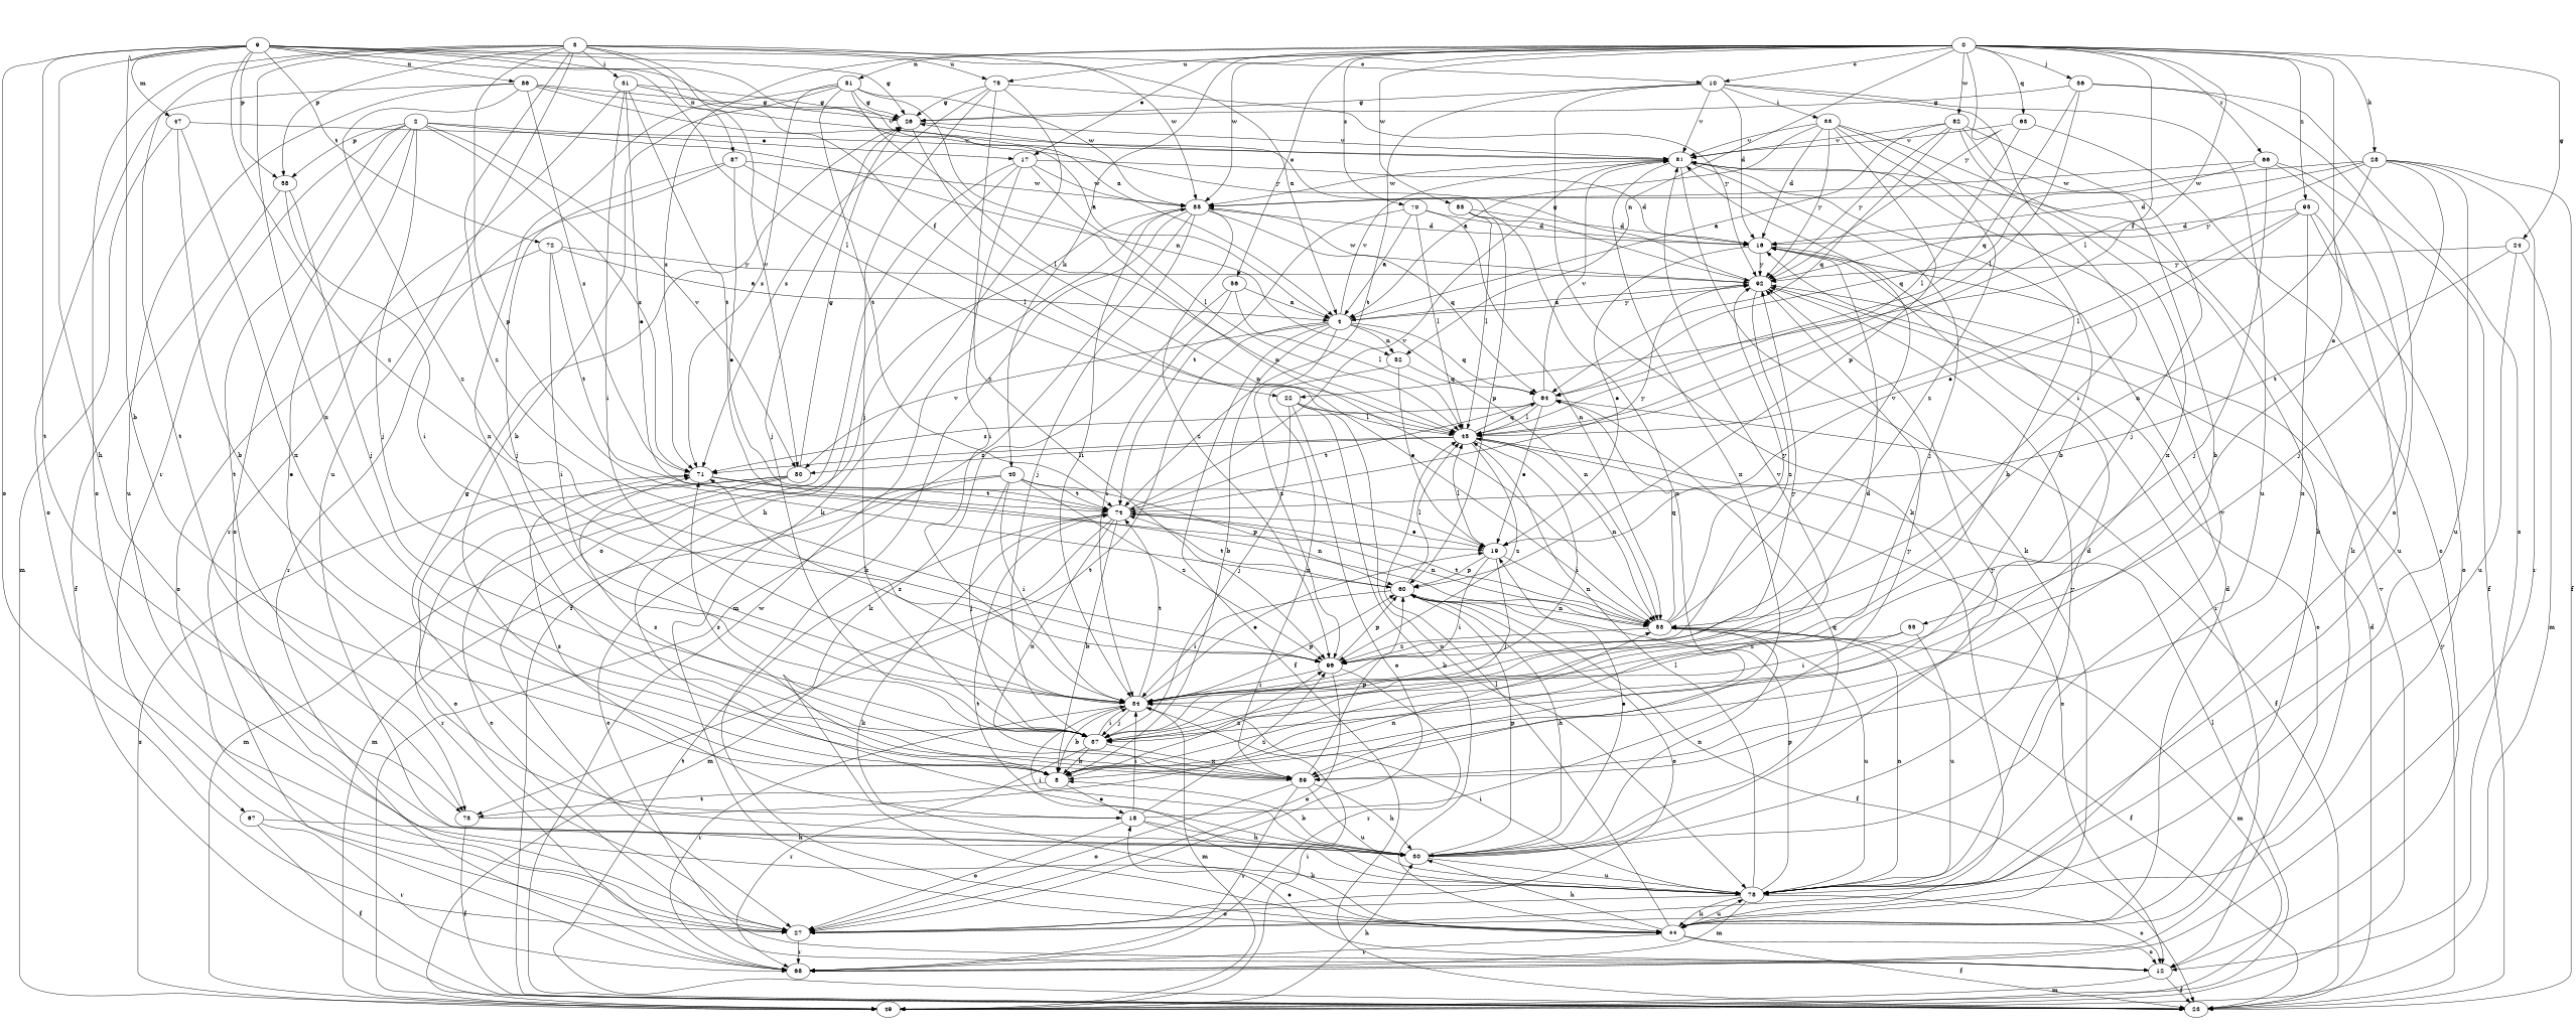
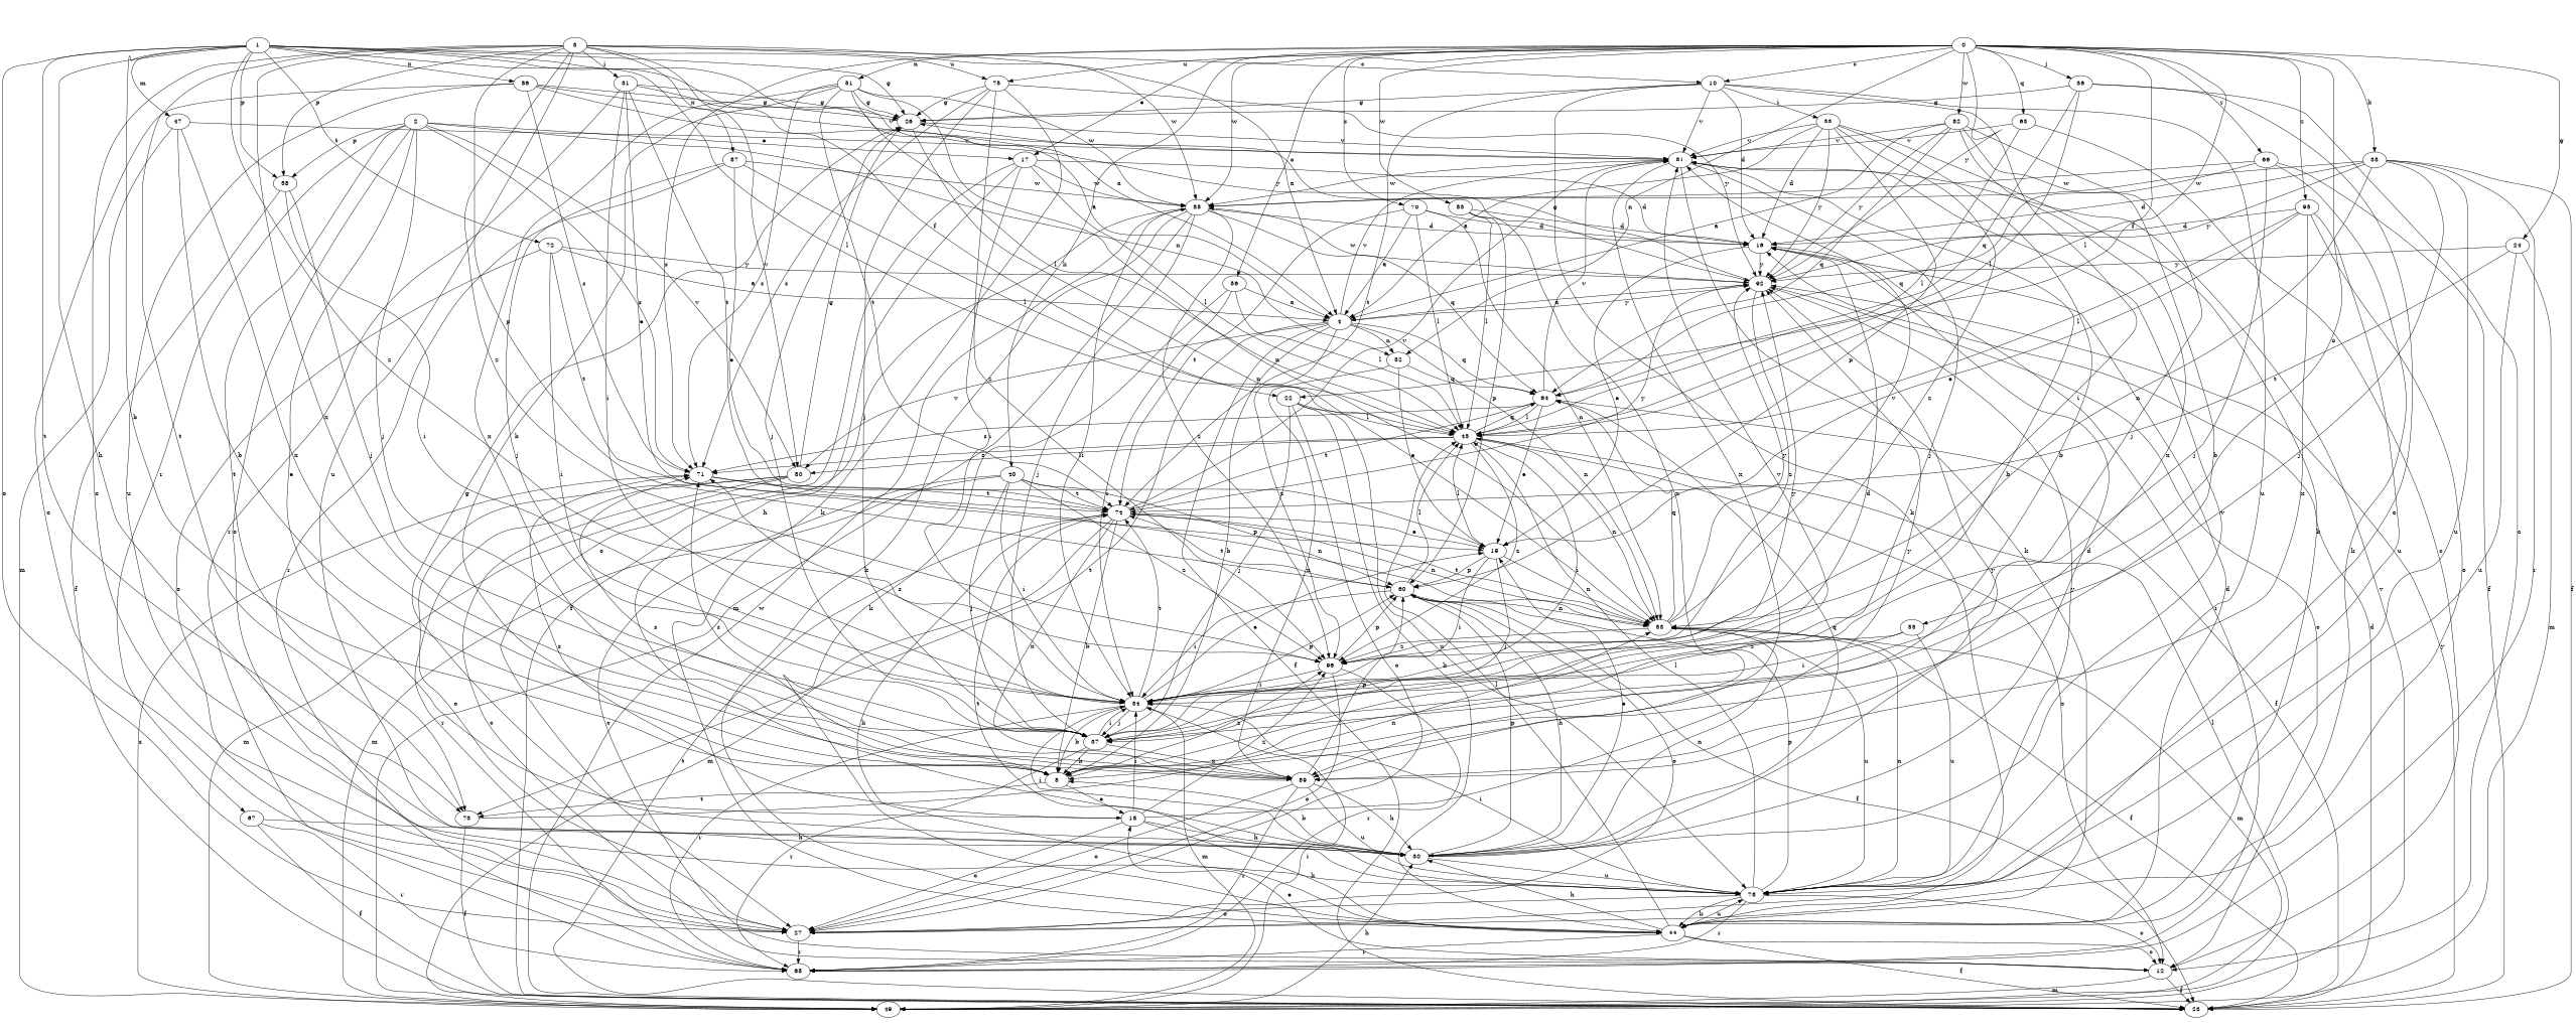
  strict digraph {
    0
    10
    17
    22
    n5 [label=24]
    36
-   38 [label=28]
+   38
    40
    45
    51
    52
    55
    56
    63
    66
    70
    71
    75
    82
    83
    85
    92
    95
    26
    78
    81
    16
    33
    34
    n30 [label=44]
    74
    30
    n33 [label=27]
    37
    49
    64
    12
    23
    53
    68
    96
    60
    80
    8
    89
    19
    4
-   1 [label=9]
+   1
    47
    58
    72
    73
    86
    18
    2
    67
    3
    31
    87
    0 -> 10 [label=c]
    0 -> 17 [label=e]
    0 -> 22 [label=f]
    0 -> n5 [label=g]
    0 -> 36 [label=j]
    0 -> 38 [label=k]
    0 -> 40 [label=k]
    0 -> 45 [label=l]
    0 -> 51 [label=n]
    0 -> 52 [label=n]
    0 -> 55 [label=o]
    0 -> 56 [label=o]
    0 -> 63 [label=q]
    0 -> 66 [label=r]
    0 -> 70 [label=s]
    0 -> 71 [label=s]
    0 -> 75 [label=u]
    0 -> 82 [label=w]
    0 -> 83 [label=w]
    0 -> 85 [label=w]
    0 -> 92 [label=y]
    0 -> 95 [label=z]
    10 -> 26 [label=g]
    10 -> 78 [label=u]
    10 -> 81 [label=v]
    10 -> 16 [label=d]
    10 -> 33 [label=i]
    10 -> 34 [label=i]
    10 -> n30 [label=k]
    10 -> 74 [label=t]
    17 -> 45 [label=l]
    17 -> 85 [label=w]
    17 -> 16 [label=d]
    17 -> 34 [label=i]
    17 -> 30 [label=h]
    17 -> n33 [label=o]
    22 -> 45 [label=l]
    22 -> 78 [label=u]
    22 -> n30 [label=k]
    22 -> n33 [label=o]
    22 -> 37 [label=j]
    n5 -> 92 [label=y]
    n5 -> 78 [label=u]
    n5 -> 74 [label=t]
    n5 -> 49 [label=m]
    36 -> 45 [label=l]
    36 -> 26 [label=g]
    36 -> n33 [label=o]
    36 -> 64 [label=q]
    36 -> 12 [label=c]
    38 -> 85 [label=w]
    38 -> 92 [label=y]
    38 -> 78 [label=u]
    38 -> 16 [label=d]
    38 -> 37 [label=j]
    38 -> 23 [label=f]
    38 -> 53 [label=n]
    38 -> 68 [label=r]
    40 -> 34 [label=i]
    40 -> 74 [label=t]
    40 -> 37 [label=j]
    40 -> 49 [label=m]
    40 -> 12 [label=c]
    40 -> 96 [label=z]
    40 -> 60 [label=p]
    45 -> 71 [label=s]
    45 -> 34 [label=i]
    45 -> 64 [label=q]
    45 -> 12 [label=c]
    45 -> 53 [label=n]
    45 -> 96 [label=z]
    45 -> 80 [label=l]
    51 -> 45 [label=l]
    51 -> 71 [label=s]
    51 -> 85 [label=w]
    51 -> 26 [label=g]
    51 -> 74 [label=t]
    51 -> 53 [label=n]
    51 -> 8 [label=b]
    51 -> 89 [label=x]
    52 -> 64 [label=q]
    52 -> 89 [label=x]
    52 -> 19 [label=e]
    55 -> 78 [label=u]
    55 -> 34 [label=i]
    55 -> 96 [label=z]
    56 -> 45 [label=l]
    56 -> 34 [label=i]
    56 -> n30 [label=k]
    56 -> 4 [label=a]
    63 -> 45 [label=l]
    63 -> 81 [label=v]
    63 -> 12 [label=c]
    66 -> 85 [label=w]
    66 -> n30 [label=k]
    66 -> 37 [label=j]
    66 -> 64 [label=q]
    66 -> 23 [label=f]
    70 -> 45 [label=l]
    70 -> 16 [label=d]
    70 -> 74 [label=t]
    70 -> 53 [label=n]
    70 -> 4 [label=a]
    71 -> 74 [label=t]
    71 -> 53 [label=n]
    75 -> 71 [label=s]
    75 -> 92 [label=y]
    75 -> 26 [label=g]
    75 -> n30 [label=k]
    75 -> 37 [label=j]
    75 -> 96 [label=z]
    82 -> 92 [label=y]
    82 -> 81 [label=v]
    82 -> 37 [label=j]
    82 -> 64 [label=q]
    82 -> 8 [label=b]
    82 -> 89 [label=x]
    82 -> 4 [label=a]
    83 -> 45 [label=l]
    83 -> 16 [label=d]
    83 -> 60 [label=p]
    83 -> 89 [label=x]
    85 -> 16 [label=d]
    85 -> 34 [label=i]
    85 -> n30 [label=k]
    85 -> 37 [label=j]
    85 -> 49 [label=m]
    85 -> 64 [label=q]
    85 -> 23 [label=f]
    85 -> 96 [label=z]
    92 -> 85 [label=w]
    92 -> 26 [label=g]
    92 -> 12 [label=c]
    92 -> 96 [label=z]
    92 -> 4 [label=a]
    95 -> 45 [label=l]
    95 -> 78 [label=u]
    95 -> 16 [label=d]
    95 -> n33 [label=o]
    95 -> 89 [label=x]
    95 -> 19 [label=e]
    26 -> 81 [label=v]
    26 -> 37 [label=j]
    26 -> 53 [label=n]
    78 -> 45 [label=l]
    78 -> 92 [label=y]
    78 -> 34 [label=i]
    78 -> n30 [label=k]
    78 -> 74 [label=t]
    78 -> n33 [label=o]
    78 -> 12 [label=c]
    78 -> 53 [label=n]
-   78 -> 68 [label=m]
+   78 -> 68 [label=r]
    78 -> 60 [label=p]
    81 -> 85 [label=w]
    81 -> n30 [label=k]
    81 -> 37 [label=j]
    81 -> 8 [label=b]
    81 -> 89 [label=x]
    16 -> 92 [label=y]
    16 -> 68 [label=r]
    16 -> 19 [label=e]
    33 -> 92 [label=y]
    33 -> 81 [label=v]
    33 -> 16 [label=d]
    33 -> n30 [label=k]
    33 -> 96 [label=z]
    33 -> 60 [label=p]
    33 -> 8 [label=b]
    33 -> 4 [label=a]
    34 -> 71 [label=s]
    34 -> 92 [label=y]
    34 -> 74 [label=t]
    34 -> 37 [label=j]
    34 -> 49 [label=m]
    34 -> 68 [label=r]
    34 -> 60 [label=p]
    34 -> 8 [label=b]
    34 -> 19 [label=e]
    n30 -> 45 [label=l]
    n30 -> 78 [label=u]
    n30 -> 16 [label=d]
    n30 -> 30 [label=h]
    n30 -> 12 [label=c]
    n30 -> 23 [label=f]
    n30 -> 68 [label=r]
    74 -> 92 [label=y]
    74 -> 81 [label=v]
    74 -> n30 [label=k]
    74 -> 49 [label=m]
    74 -> 53 [label=n]
    74 -> 8 [label=b]
    74 -> 89 [label=x]
    74 -> 19 [label=e]
    30 -> 92 [label=y]
    30 -> 26 [label=g]
    30 -> 78 [label=u]
    30 -> 81 [label=v]
    30 -> 16 [label=d]
    30 -> 34 [label=i]
    30 -> 64 [label=q]
    30 -> 53 [label=n]
    30 -> 60 [label=p]
    30 -> 8 [label=b]
    30 -> 19 [label=e]
    n33 -> 68 [label=r]
    37 -> 16 [label=d]
    37 -> 34 [label=i]
    37 -> 68 [label=r]
    37 -> 8 [label=b]
    37 -> 89 [label=x]
    49 -> 45 [label=l]
    49 -> 71 [label=s]
    49 -> 81 [label=v]
    49 -> 34 [label=i]
    49 -> 30 [label=h]
    64 -> 45 [label=l]
    64 -> 71 [label=s]
    64 -> 81 [label=v]
    64 -> 74 [label=t]
    64 -> 23 [label=f]
    64 -> 19 [label=e]
    12 -> 49 [label=m]
    12 -> 23 [label=f]
    12 -> 18 [label=e]
    23 -> 85 [label=w]
    23 -> 92 [label=y]
    23 -> 16 [label=d]
    23 -> 74 [label=t]
    53 -> 92 [label=y]
    53 -> 78 [label=u]
    53 -> 81 [label=v]
    53 -> 74 [label=t]
    53 -> 49 [label=m]
    53 -> 64 [label=q]
    53 -> 23 [label=f]
    53 -> 96 [label=z]
    96 -> 34 [label=i]
    96 -> n33 [label=o]
    96 -> 68 [label=r]
    96 -> 60 [label=p]
    60 -> 45 [label=l]
    60 -> 34 [label=i]
    60 -> 74 [label=t]
    60 -> 30 [label=h]
    60 -> n33 [label=o]
    60 -> 23 [label=f]
    60 -> 53 [label=n]
    80 -> 26 [label=g]
    80 -> n33 [label=o]
    80 -> 49 [label=m]
    80 -> 12 [label=c]
    80 -> 68 [label=r]
    8 -> 71 [label=s]
    8 -> 81 [label=v]
    8 -> 96 [label=z]
    8 -> 73 [label=t]
    8 -> 18 [label=e]
    89 -> 71 [label=s]
    89 -> 78 [label=u]
    89 -> 30 [label=h]
    89 -> n33 [label=o]
    89 -> 68 [label=r]
    89 -> 60 [label=p]
    19 -> 45 [label=l]
    19 -> 34 [label=i]
    19 -> 37 [label=j]
    19 -> 53 [label=n]
    19 -> 60 [label=p]
    4 -> 52 [label=n]
    4 -> 92 [label=y]
    4 -> 81 [label=v]
    4 -> 64 [label=q]
    4 -> 23 [label=f]
    4 -> 53 [label=n]
    4 -> 96 [label=z]
    4 -> 80 [label=v]
    4 -> 8 [label=b]
    4 -> 73 [label=t]
    1 -> 22 [label=f]
    1 -> 45 [label=l]
    1 -> 75 [label=u]
    1 -> 26 [label=g]
    1 -> 30 [label=h]
    1 -> n33 [label=o]
    1 -> 96 [label=z]
    1 -> 8 [label=b]
    1 -> 4 [label=a]
    1 -> 47 [label=m]
    1 -> 58 [label=p]
    1 -> 72 [label=t]
    1 -> 73 [label=t]
    1 -> 86 [label=x]
    47 -> 81 [label=v]
    47 -> 49 [label=m]
    47 -> 8 [label=b]
    47 -> 89 [label=x]
    58 -> 34 [label=i]
    58 -> 37 [label=j]
    58 -> 23 [label=f]
    72 -> 92 [label=y]
    72 -> 34 [label=i]
    72 -> 74 [label=t]
    72 -> n33 [label=o]
    72 -> 4 [label=a]
    73 -> 23 [label=f]
    73 -> 53 [label=n]
    86 -> 71 [label=s]
    86 -> 92 [label=y]
    86 -> 26 [label=g]
    86 -> 78 [label=u]
    86 -> 81 [label=v]
    86 -> n33 [label=o]
-   86 -> 96 [label=z]
    18 -> 71 [label=s]
    18 -> 92 [label=y]
    18 -> 34 [label=i]
    18 -> n30 [label=k]
    18 -> 30 [label=h]
    18 -> n33 [label=o]
    18 -> 96 [label=z]
    2 -> 17 [label=e]
    2 -> 52 [label=n]
    2 -> 71 [label=s]
    2 -> n33 [label=o]
    2 -> 37 [label=j]
    2 -> 80 [label=v]
    2 -> 58 [label=p]
    2 -> 73 [label=t]
    2 -> 18 [label=e]
    2 -> 67 [label=r]
    67 -> 30 [label=h]
    67 -> 23 [label=f]
    67 -> 68 [label=r]
    3 -> 10 [label=c]
    3 -> 85 [label=w]
    3 -> 78 [label=u]
    3 -> n33 [label=o]
    3 -> 96 [label=z]
    3 -> 60 [label=p]
    3 -> 80 [label=v]
    3 -> 89 [label=x]
    3 -> 4 [label=a]
    3 -> 58 [label=p]
    3 -> 73 [label=t]
    3 -> 31 [label=i]
    3 -> 87 [label=x]
    31 -> 26 [label=g]
    31 -> 34 [label=i]
    31 -> 74 [label=t]
    31 -> 68 [label=r]
    31 -> 19 [label=e]
    31 -> 4 [label=a]
    87 -> 45 [label=l]
    87 -> 85 [label=w]
    87 -> 37 [label=j]
    87 -> 68 [label=r]
    87 -> 19 [label=e]
  }
